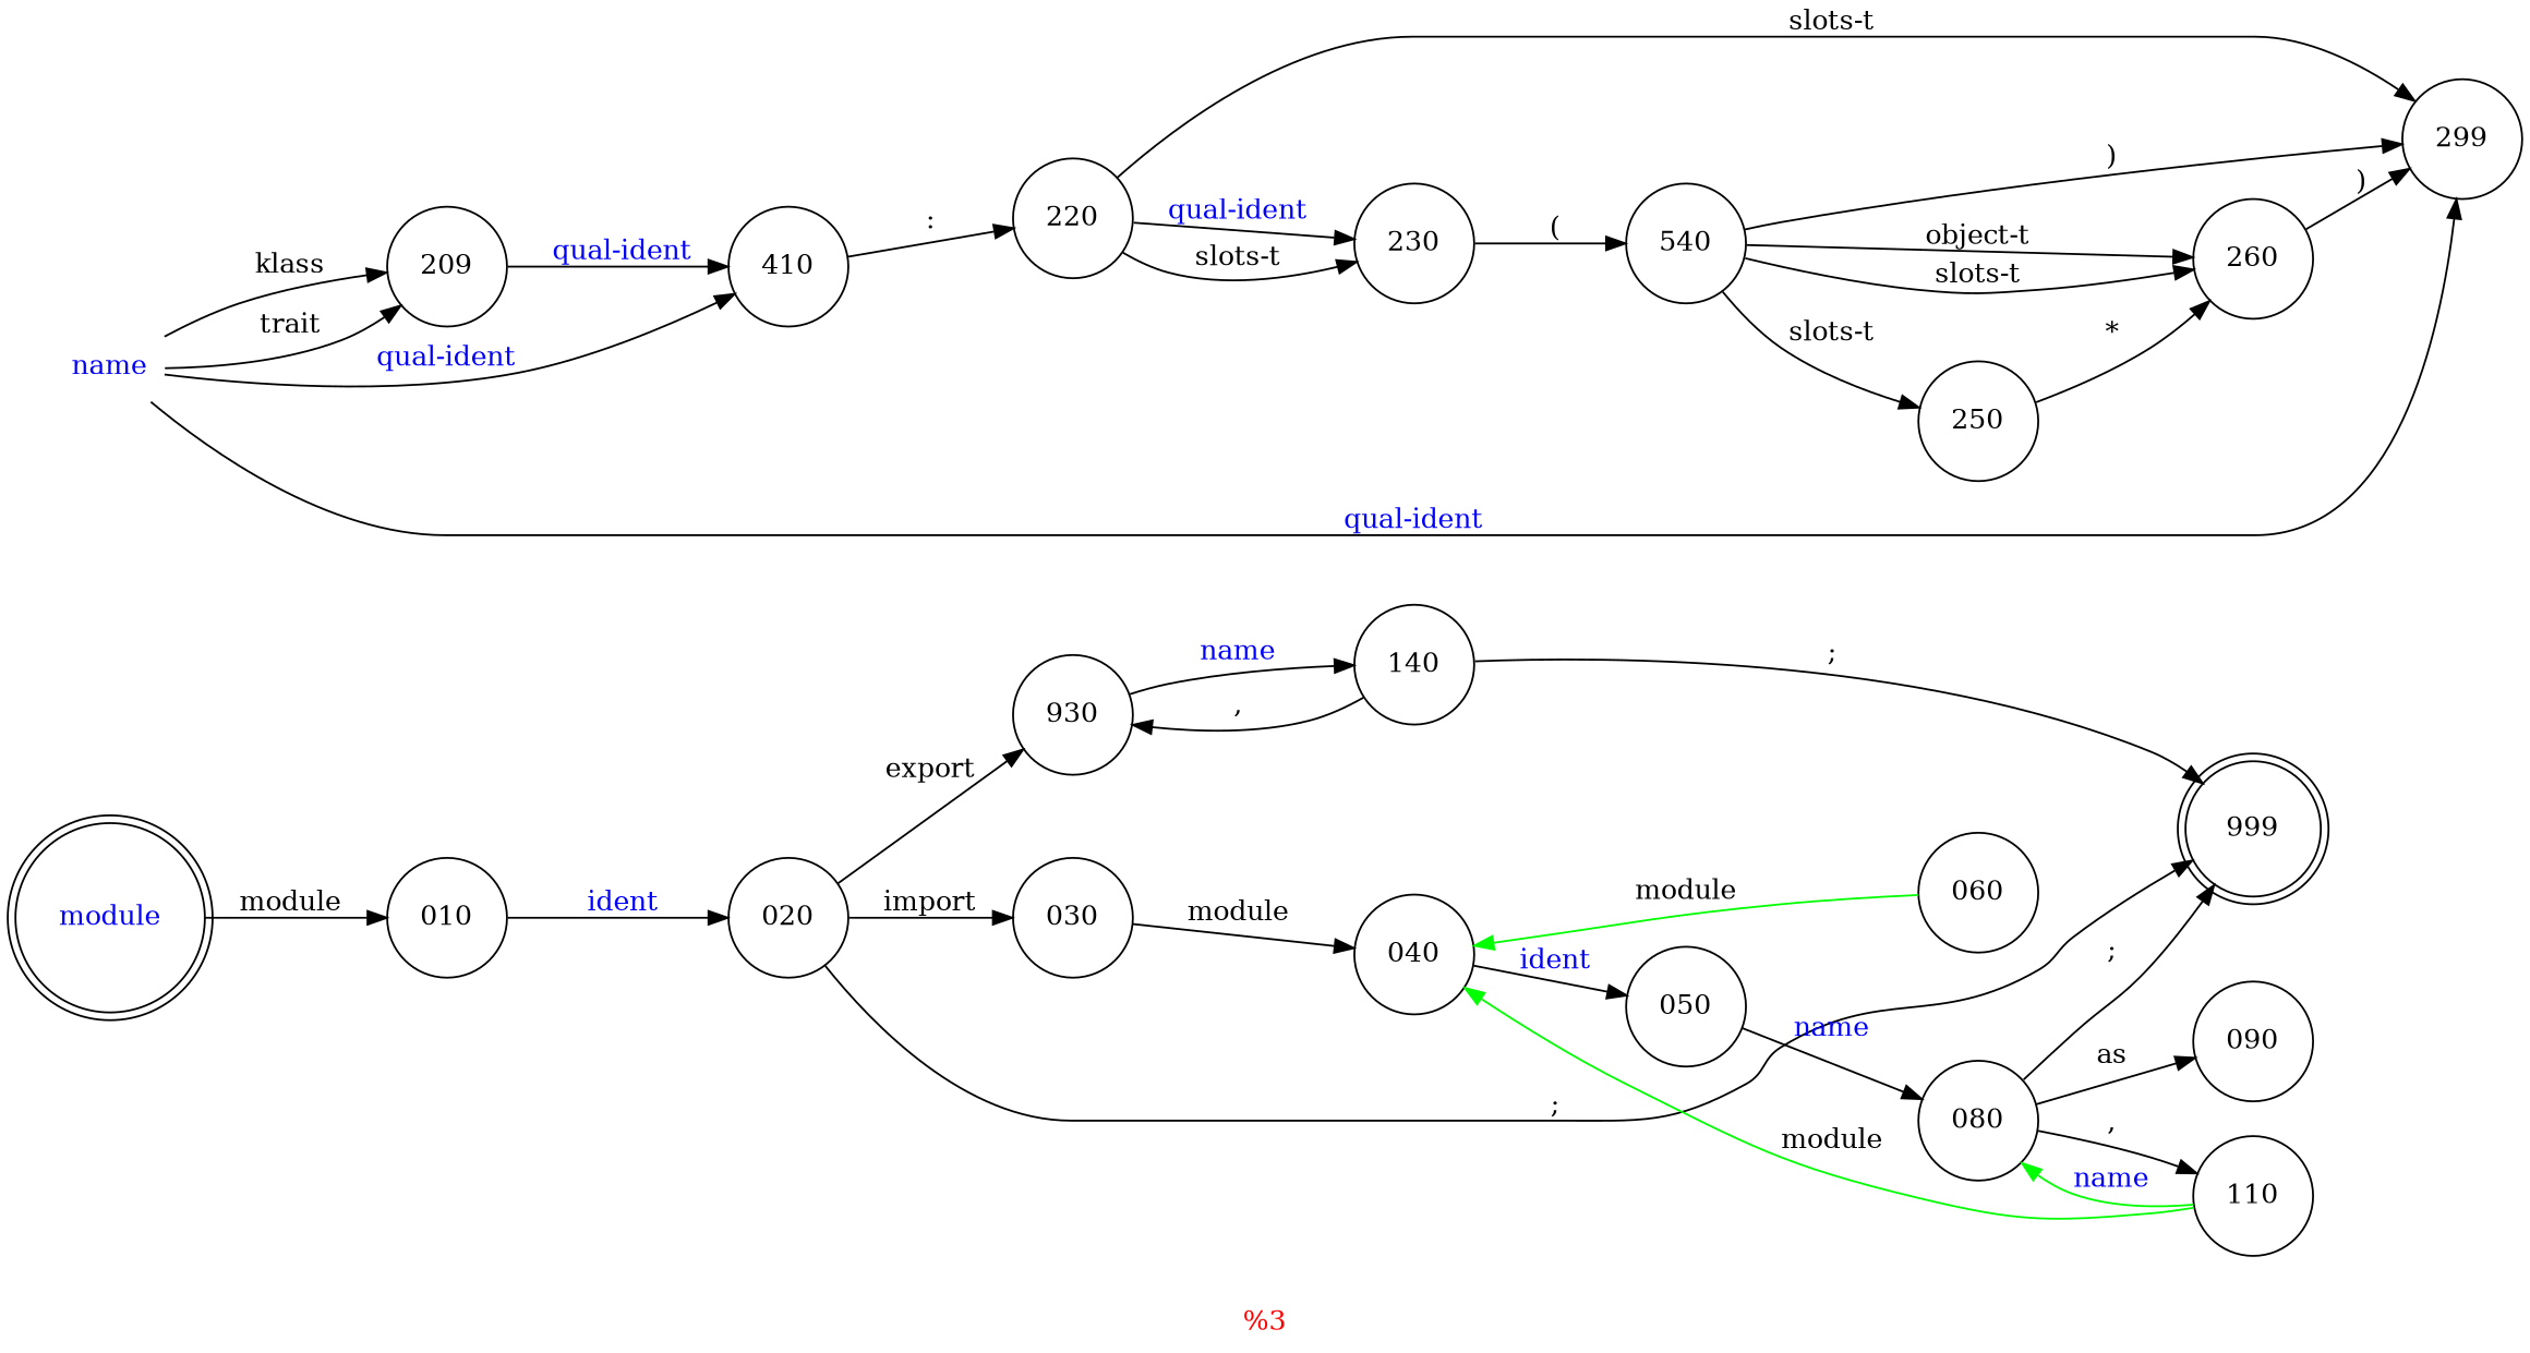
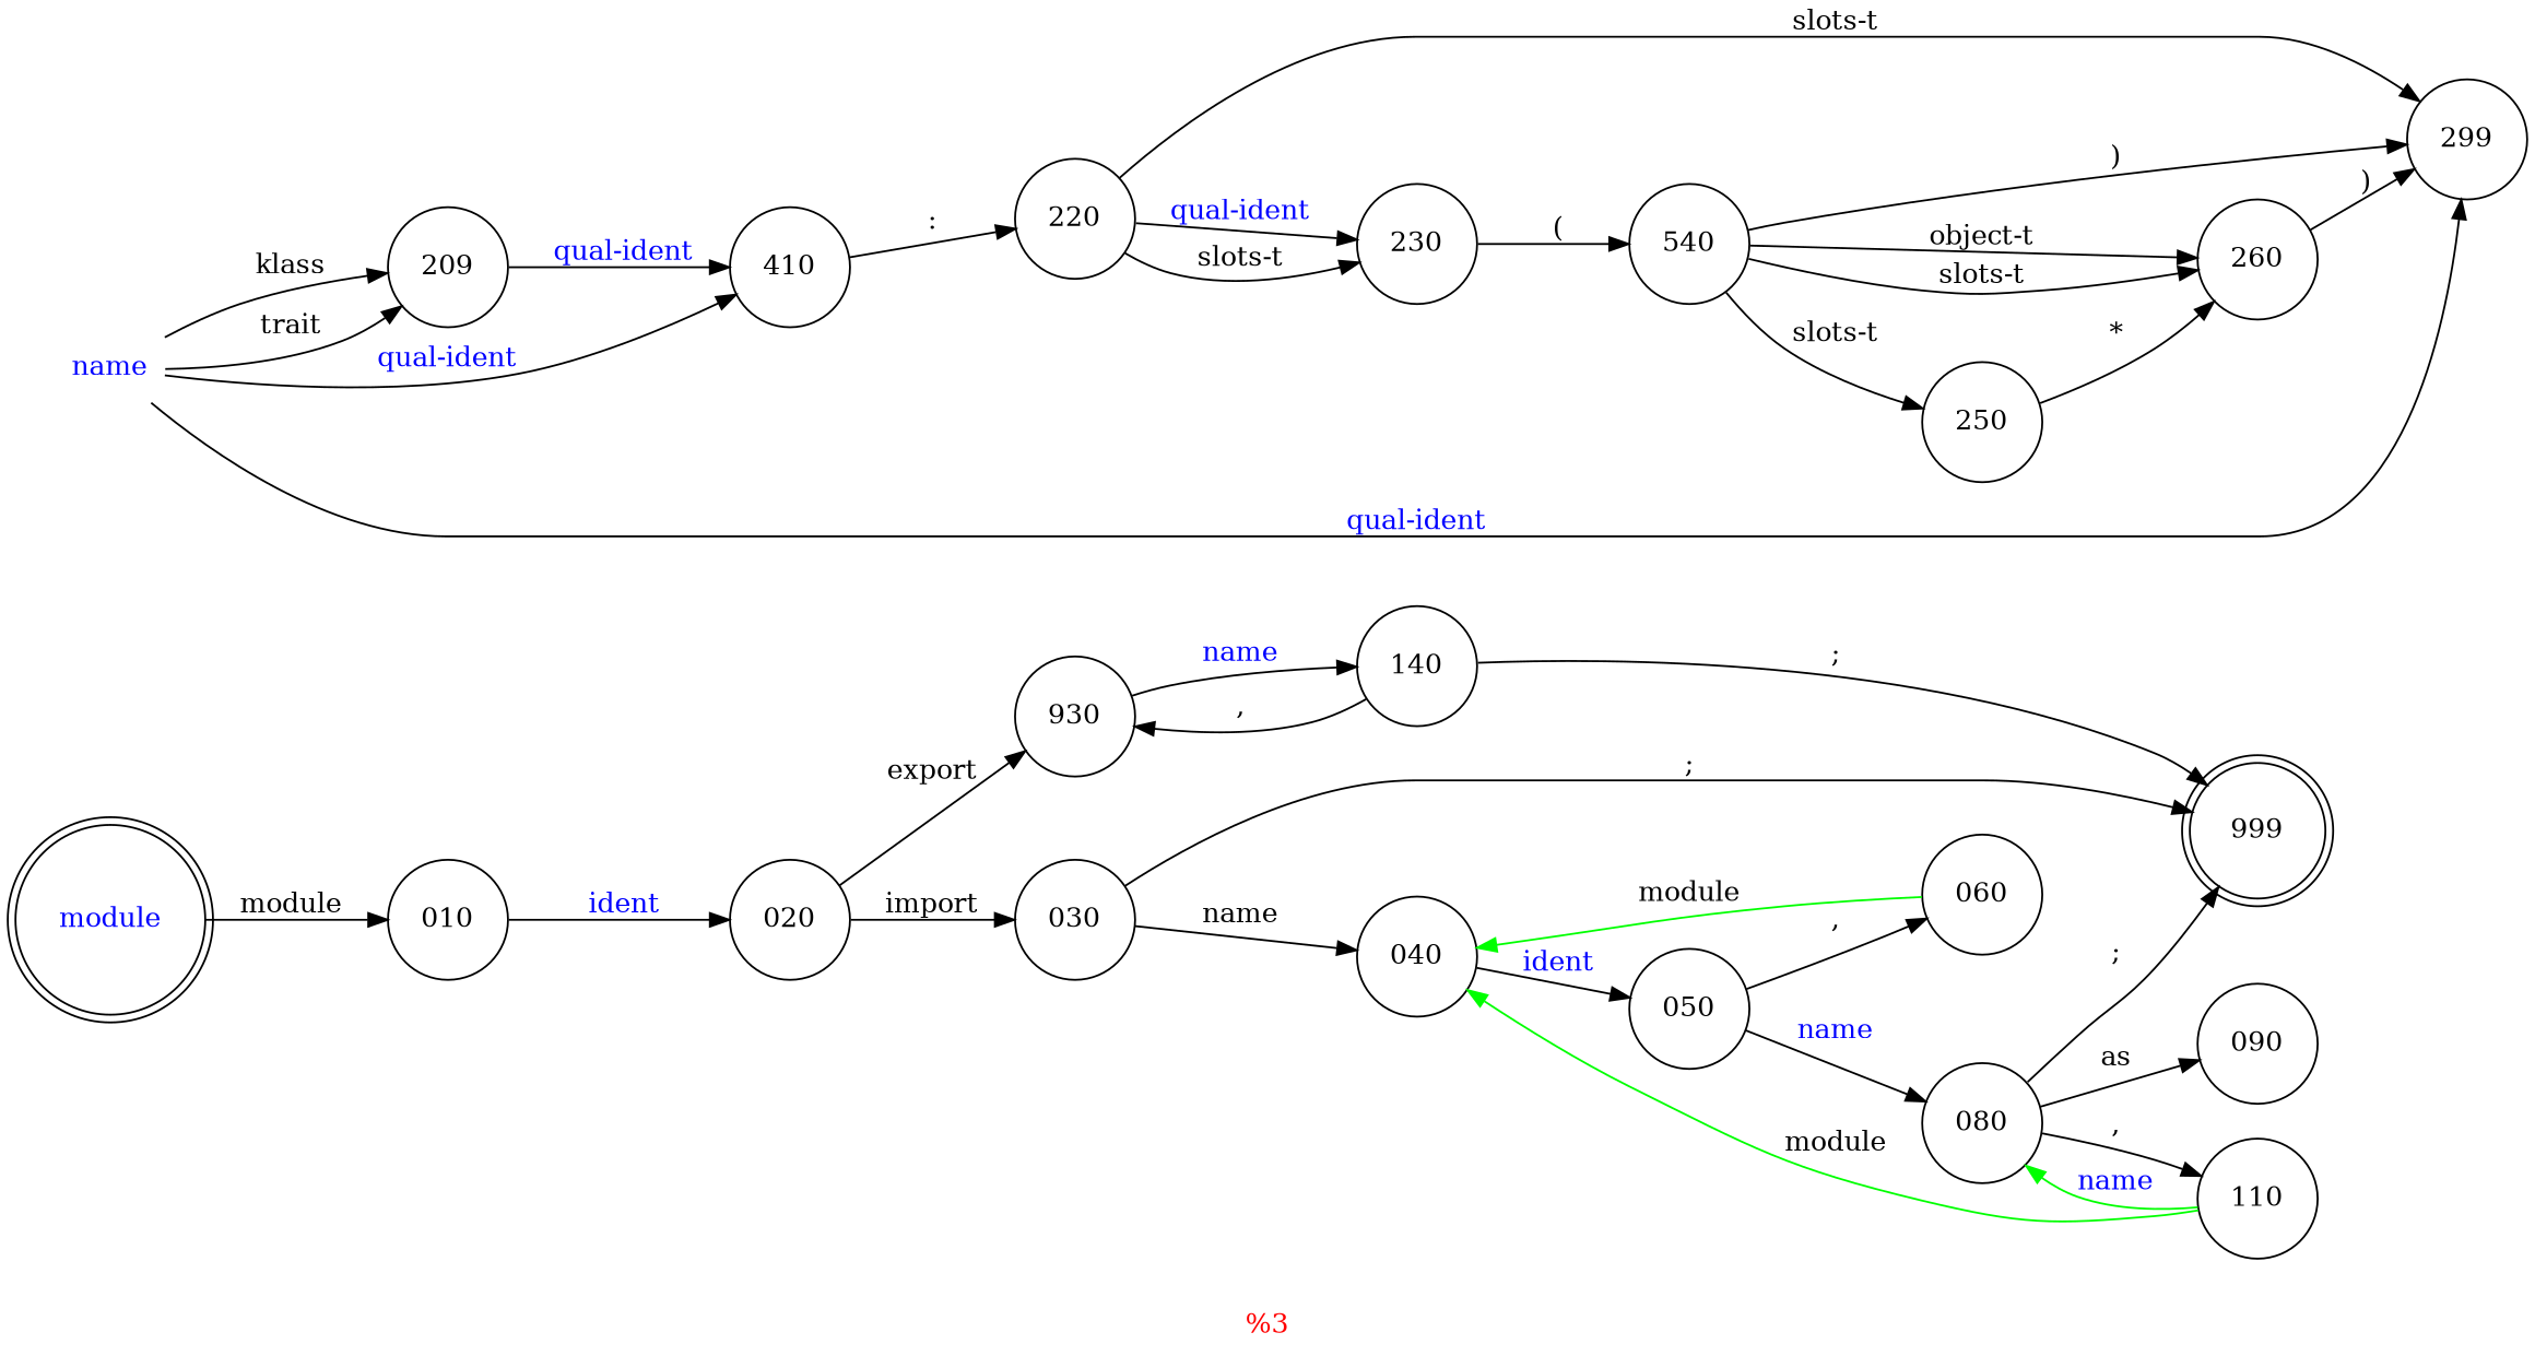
  digraph {
    fontcolor=red
    label="\G"
    rankdir=LR
    node [shape=circle]
    n1 [fontcolor=blue label=module shape=doublecircle]
    010 [width=0.25]
    020 [width=0.25]
    999 [shape=doublecircle width=0.25]
    030 [width=0.25]
    n6 [label=930 width=0.25]
    040 [width=0.25]
    140 [width=0.25]
    050 [width=0.25]
    060 [width=0.25]
    080 [width=0.25]
    090 [width=0.25]
    110 [width=0.25]
    n14 [fontcolor=blue label=name shape=plaintext width=0.25]
    n15 [label=209 width=0.25]
    n16 [label=410 width=0.25]
    299 [width=0.25]
    220 [width=0.25]
    230 [width=0.25]
    n20 [label=540 width=0.25]
    260 [width=0.25]
    250 [width=0.25]
    n1 -> 010 [label=module]
    010 -> 020 [fontcolor=blue label=ident]
-   020 -> 999 [label=";"]
+   030 -> 999 [label=";"]
    020 -> 030 [label=import]
    020 -> n6 [label=export]
-   030 -> 040 [label=module]
+   030 -> 040 [label=name]
    n6 -> 140 [fontcolor=blue label=name]
    040 -> 050 [fontcolor=blue label=ident]
    140 -> 999 [label=";"]
    140 -> n6 [label=","]
+   050 -> 060 [label=","]
    050 -> 080 [fontcolor=blue label=name]
    060 -> 040 [color=green label=module]
    080 -> 999 [label=";"]
    080 -> 090 [label=as]
    080 -> 110 [label=","]
    110 -> 040 [color=green label=module]
    110 -> 080 [color=green fontcolor=blue label=name]
    n14 -> n15 [label=klass]
    n14 -> n15 [label=trait]
    n14 -> n16 [fontcolor=blue label="qual-ident"]
    n14 -> 299 [fontcolor=blue label="qual-ident"]
    n15 -> n16 [fontcolor=blue label="qual-ident"]
    n16 -> 220 [label=":"]
    220 -> 299 [label="slots-t"]
    220 -> 230 [fontcolor=blue label="qual-ident"]
    220 -> 230 [label="slots-t"]
    230 -> n20 [label="("]
    n20 -> 299 [label=")"]
    n20 -> 260 [label="object-t"]
    n20 -> 260 [label="slots-t"]
    n20 -> 250 [label="slots-t"]
    260 -> 299 [label=")"]
    250 -> 260 [label="*"]
  }
